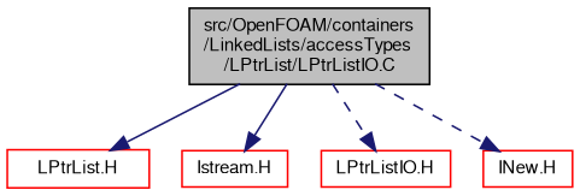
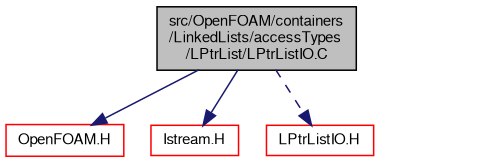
  digraph {
    node [color=red fontname=FreeSans fontsize=10 shape=record]
    edge [color=midnightblue fontname=FreeSans fontsize=10 labelfontname=FreeSans labelfontsize=10 style=solid]
    n1 [color=black fillcolor=grey75 fontcolor=black height=0.2 label="src/OpenFOAM/containers\l/LinkedLists/accessTypes\l/LPtrList/LPtrListIO.C" style=filled width=0.4]
-   n2 [height=0.2 label="LPtrList.H" width=0.4]
+   n2 [height=0.2 label="OpenFOAM.H" width=0.4]
    n3 [height=0.2 label="Istream.H" width=0.4]
    n4 [height=0.2 label="LPtrListIO.H" width=0.4]
-   n5 [height=0.2 label="INew.H" width=0.4]
    n1 -> n2
    n1 -> n3
    n1 -> n4 [style=dashed]
-   n1 -> n5 [style=dashed]
  }
